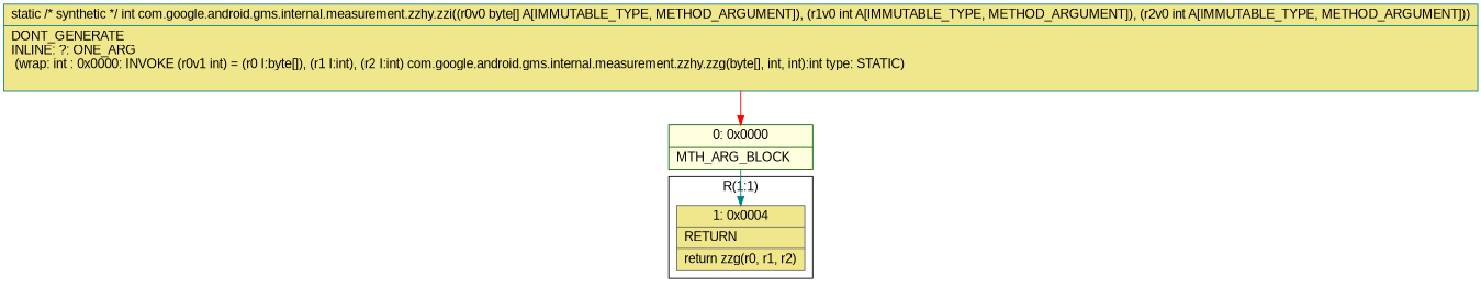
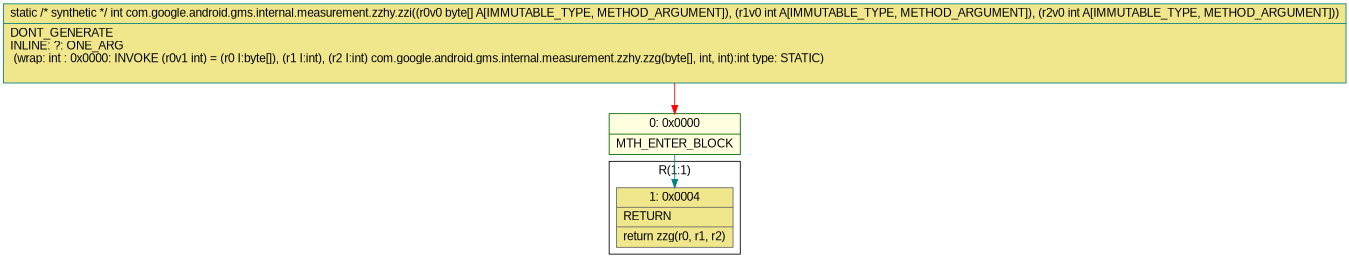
  digraph {
    fontname="Liberation Sans"
    node [shape=record style=filled fillcolor=khaki fontname="Liberation Sans"]
    edge [fontname="Liberation Sans"]
    n1 [color=gray40 label="{1\:\ 0x0004|RETURN\l|return zzg(r0, r1, r2)\l}"]
-   n2 [color=darkgreen label="{0\:\ 0x0000|MTH_ARG_BLOCK\l}" fillcolor=lightyellow]
+   n2 [color=darkgreen label="{0\:\ 0x0000|MTH_ENTER_BLOCK\l}" fillcolor=lightyellow]
    n3 [label="{static \/* synthetic *\/ int com.google.android.gms.internal.measurement.zzhy.zzi((r0v0 byte[] A[IMMUTABLE_TYPE, METHOD_ARGUMENT]), (r1v0 int A[IMMUTABLE_TYPE, METHOD_ARGUMENT]), (r2v0 int A[IMMUTABLE_TYPE, METHOD_ARGUMENT]))  | DONT_GENERATE\lINLINE: ?: ONE_ARG  \l  (wrap: int : 0x0000: INVOKE  (r0v1 int) = (r0 I:byte[]), (r1 I:int), (r2 I:int) com.google.android.gms.internal.measurement.zzhy.zzg(byte[], int, int):int type: STATIC)\l\l}" color=teal]
    subgraph cluster_1 {
      label="R(1:1)"
      n1
    }
    n2 -> n1 [color=teal]
    n3 -> n2 [color=red]
  }
